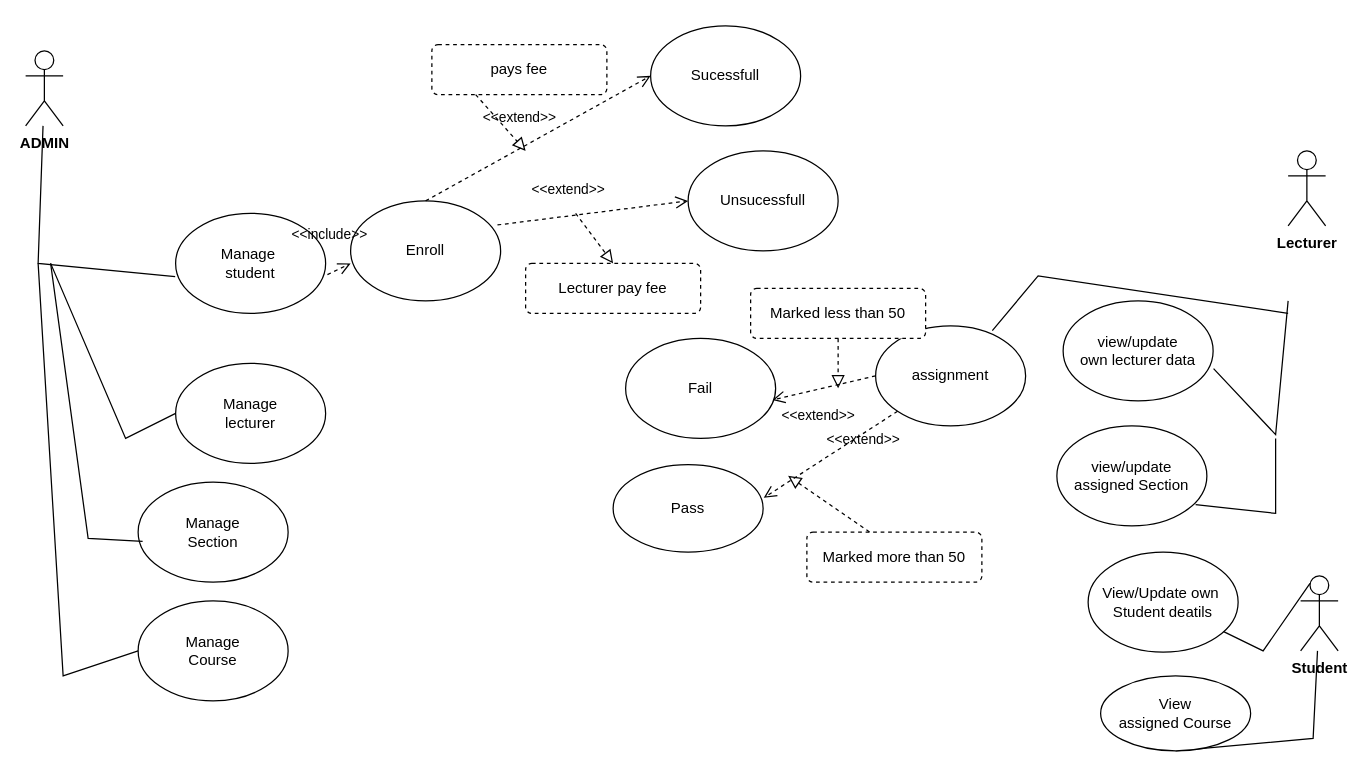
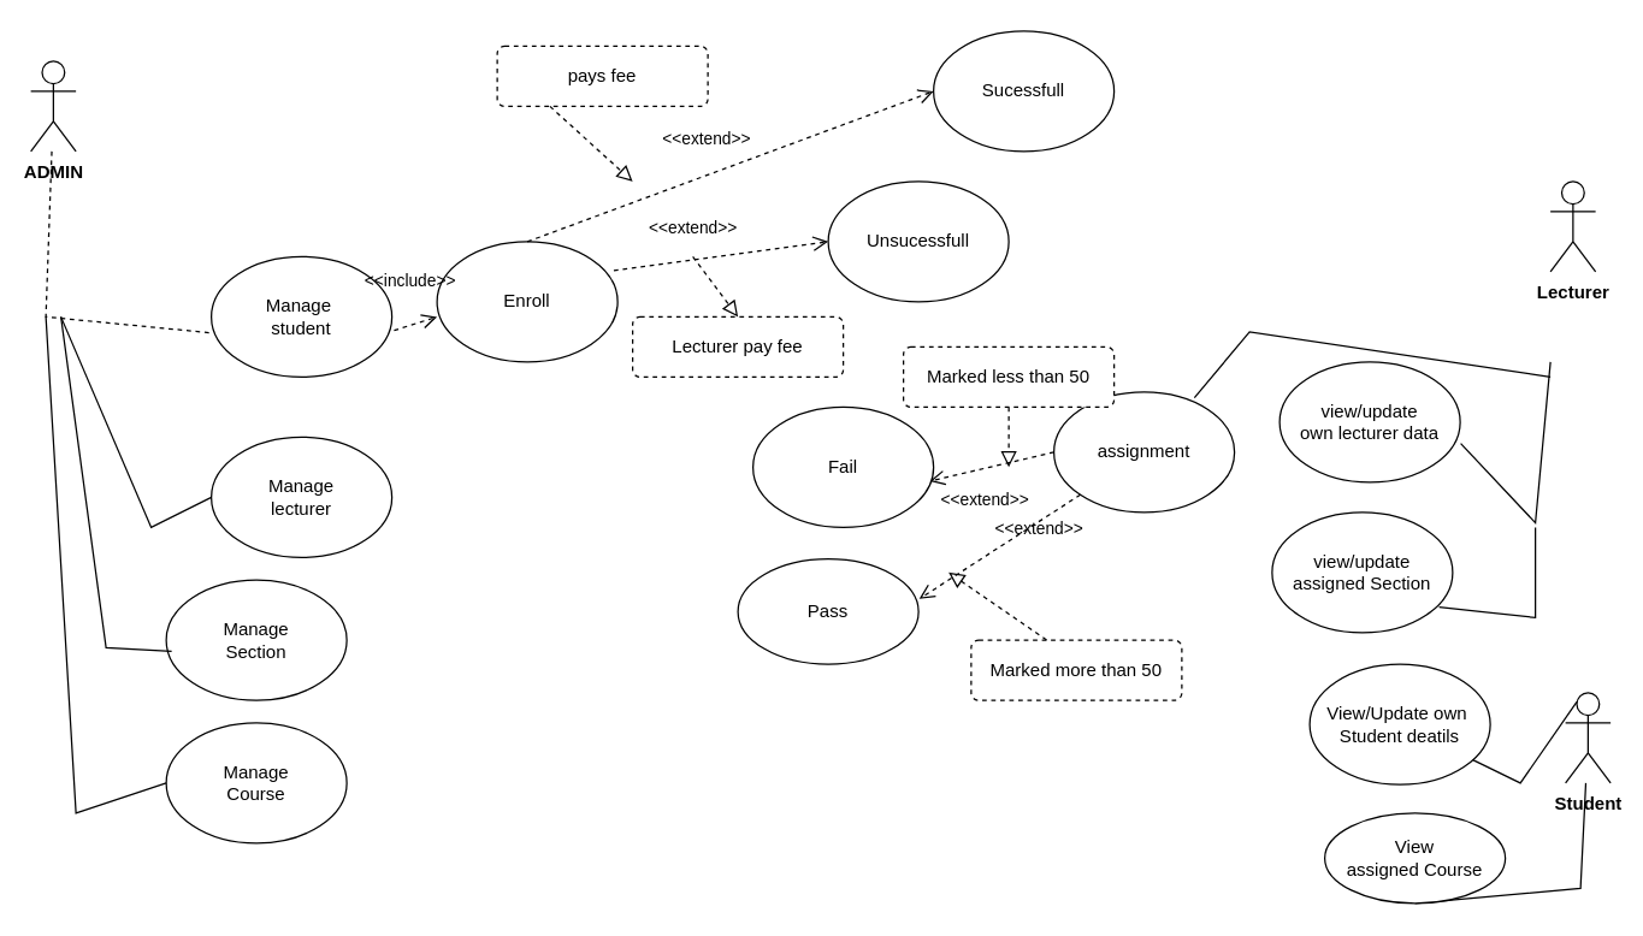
  <mxCell id="0" />
  <mxCell id="1" parent="0" />
  <mxCell id="2" value="&lt;b&gt;ADMIN&lt;/b&gt;" style="shape=umlActor;verticalLabelPosition=bottom;verticalAlign=top;html=1;outlineConnect=0;" vertex="1" parent="1"><mxGeometry x="20" y="40" width="30" height="60" as="geometry" /></mxCell>
  <mxCell id="3" value="Manage&amp;nbsp;&lt;br&gt;student" style="ellipse;whiteSpace=wrap;html=1;" vertex="1" parent="1"><mxGeometry x="140" y="170" width="120" height="80" as="geometry" /></mxCell>
  <mxCell id="4" value="Manage &lt;br&gt;lecturer" style="ellipse;whiteSpace=wrap;html=1;" vertex="1" parent="1"><mxGeometry x="140" y="290" width="120" height="80" as="geometry" /></mxCell>
  <mxCell id="5" value="Manage&lt;br&gt;Section" style="ellipse;whiteSpace=wrap;html=1;" vertex="1" parent="1"><mxGeometry x="110" y="385" width="120" height="80" as="geometry" /></mxCell>
  <mxCell id="6" value="Manage&lt;br&gt;Course" style="ellipse;whiteSpace=wrap;html=1;" vertex="1" parent="1"><mxGeometry x="110" y="480" width="120" height="80" as="geometry" /></mxCell>
- <mxCell id="7" value="" style="endArrow=none;html=1;rounded=0;entryX=-0.003;entryY=0.633;entryDx=0;entryDy=0;entryPerimeter=0;" edge="1" parent="1" source="2" target="3"><mxGeometry width="50" height="50" relative="1" as="geometry"><mxPoint x="690" y="360" as="sourcePoint" /><mxPoint x="740" y="310" as="targetPoint" /><Array as="points"><mxPoint x="30" y="210" /></Array></mxGeometry></mxCell>
+ <mxCell id="7" value="" style="endArrow=none;html=1;rounded=0;entryX=-0.003;entryY=0.633;entryDx=0;entryDy=0;entryPerimeter=0;dashed=1;" edge="1" parent="1" source="2" target="3"><mxGeometry width="50" height="50" relative="1" as="geometry"><mxPoint x="690" y="360" as="sourcePoint" /><mxPoint x="740" y="310" as="targetPoint" /><Array as="points"><mxPoint x="30" y="210" /></Array></mxGeometry></mxCell>
  <mxCell id="8" value="" style="endArrow=none;html=1;rounded=0;entryX=0;entryY=0.5;entryDx=0;entryDy=0;" edge="1" parent="1" target="4"><mxGeometry width="50" height="50" relative="1" as="geometry"><mxPoint x="40" y="210" as="sourcePoint" /><mxPoint x="450" y="301" as="targetPoint" /><Array as="points"><mxPoint x="100" y="350" /></Array></mxGeometry></mxCell>
  <mxCell id="9" value="" style="endArrow=none;html=1;rounded=0;entryX=0.03;entryY=0.593;entryDx=0;entryDy=0;entryPerimeter=0;" edge="1" parent="1" target="5"><mxGeometry width="50" height="50" relative="1" as="geometry"><mxPoint x="40" y="210" as="sourcePoint" /><mxPoint x="530" y="570" as="targetPoint" /><Array as="points"><mxPoint x="70" y="430" /></Array></mxGeometry></mxCell>
  <mxCell id="10" value="" style="endArrow=none;html=1;rounded=0;entryX=0;entryY=0.5;entryDx=0;entryDy=0;" edge="1" parent="1" target="6"><mxGeometry width="50" height="50" relative="1" as="geometry"><mxPoint x="30" y="210" as="sourcePoint" /><mxPoint x="170" y="340" as="targetPoint" /><Array as="points"><mxPoint x="50" y="540" /></Array></mxGeometry></mxCell>
  <mxCell id="11" value="&lt;b&gt;Lecturer&lt;/b&gt;" style="shape=umlActor;verticalLabelPosition=bottom;verticalAlign=top;html=1;outlineConnect=0;" vertex="1" parent="1"><mxGeometry x="1030" y="120" width="30" height="60" as="geometry" /></mxCell>
  <mxCell id="12" value="view/update&lt;br&gt;assigned Section" style="ellipse;whiteSpace=wrap;html=1;" vertex="1" parent="1"><mxGeometry x="845" y="340" width="120" height="80" as="geometry" /></mxCell>
  <mxCell id="13" value="view/update&lt;br&gt;own lecturer data" style="ellipse;whiteSpace=wrap;html=1;" vertex="1" parent="1"><mxGeometry x="850" y="240" width="120" height="80" as="geometry" /></mxCell>
  <mxCell id="14" value="" style="endArrow=none;html=1;rounded=0;entryX=1.003;entryY=0.678;entryDx=0;entryDy=0;entryPerimeter=0;" edge="1" parent="1" target="13"><mxGeometry width="50" height="50" relative="1" as="geometry"><mxPoint x="1030" y="240" as="sourcePoint" /><mxPoint x="1130" y="347" as="targetPoint" /><Array as="points"><mxPoint x="1020" y="347" /></Array></mxGeometry></mxCell>
  <mxCell id="15" value="" style="endArrow=none;html=1;rounded=0;" edge="1" parent="1" target="17"><mxGeometry width="50" height="50" relative="1" as="geometry"><mxPoint x="940" y="600" as="sourcePoint" /><mxPoint x="1070" y="727" as="targetPoint" /><Array as="points"><mxPoint x="1050" y="590" /></Array></mxGeometry></mxCell>
  <mxCell id="16" value="" style="endArrow=none;html=1;rounded=0;exitX=0.925;exitY=0.788;exitDx=0;exitDy=0;exitPerimeter=0;" edge="1" parent="1" source="12"><mxGeometry width="50" height="50" relative="1" as="geometry"><mxPoint x="1000" y="420" as="sourcePoint" /><mxPoint x="1020" y="350" as="targetPoint" /><Array as="points"><mxPoint x="1020" y="410" /></Array></mxGeometry></mxCell>
  <mxCell id="17" value="&lt;b&gt;Student&lt;/b&gt;" style="shape=umlActor;verticalLabelPosition=bottom;verticalAlign=top;html=1;outlineConnect=0;" vertex="1" parent="1"><mxGeometry x="1040" y="460" width="30" height="60" as="geometry" /></mxCell>
  <mxCell id="18" value="View/Update own&amp;nbsp;&lt;br&gt;Student deatils" style="ellipse;whiteSpace=wrap;html=1;" vertex="1" parent="1"><mxGeometry x="870" y="441" width="120" height="80" as="geometry" /></mxCell>
  <mxCell id="19" value="View &lt;br&gt;assigned Course" style="ellipse;whiteSpace=wrap;html=1;" vertex="1" parent="1"><mxGeometry x="880" y="540" width="120" height="60" as="geometry" /></mxCell>
  <mxCell id="20" value="" style="endArrow=none;html=1;rounded=0;entryX=0.25;entryY=0.1;entryDx=0;entryDy=0;entryPerimeter=0;" edge="1" parent="1" source="18" target="17"><mxGeometry width="50" height="50" relative="1" as="geometry"><mxPoint x="1030" y="690" as="sourcePoint" /><mxPoint x="1160" y="817" as="targetPoint" /><Array as="points"><mxPoint x="1010" y="520" /></Array></mxGeometry></mxCell>
  <mxCell id="21" value="assignment" style="ellipse;whiteSpace=wrap;html=1;" vertex="1" parent="1"><mxGeometry x="700" y="260" width="120" height="80" as="geometry" /></mxCell>
  <mxCell id="22" value="&amp;lt;&amp;lt;extend&amp;gt;&amp;gt;" style="endArrow=open;startArrow=none;endFill=0;startFill=0;endSize=8;html=1;verticalAlign=bottom;dashed=1;labelBackgroundColor=none;rounded=0;exitX=0;exitY=1;exitDx=0;exitDy=0;entryX=1.004;entryY=0.38;entryDx=0;entryDy=0;entryPerimeter=0;" edge="1" parent="1" source="21" target="25"><mxGeometry x="-0.367" y="12" width="160" relative="1" as="geometry"><mxPoint x="794" y="577" as="sourcePoint" /><mxPoint x="530" y="410" as="targetPoint" /><mxPoint x="-1" as="offset" /></mxGeometry></mxCell>
  <mxCell id="23" value="Marked more than 50" style="html=1;align=center;verticalAlign=middle;rounded=1;absoluteArcSize=1;arcSize=10;dashed=1;whiteSpace=wrap;" vertex="1" parent="1"><mxGeometry x="645" y="425" width="140" height="40" as="geometry" /></mxCell>
  <mxCell id="24" value="" style="endArrow=block;startArrow=none;endFill=0;startFill=0;endSize=8;html=1;verticalAlign=bottom;dashed=1;labelBackgroundColor=none;rounded=0;exitX=0.358;exitY=-0.003;exitDx=0;exitDy=0;exitPerimeter=0;" edge="1" parent="1" source="23"><mxGeometry width="160" relative="1" as="geometry"><mxPoint x="590" y="370" as="sourcePoint" /><mxPoint x="630" y="380" as="targetPoint" /></mxGeometry></mxCell>
  <mxCell id="25" value="Pass" style="ellipse;whiteSpace=wrap;html=1;" vertex="1" parent="1"><mxGeometry x="490" y="371" width="120" height="70" as="geometry" /></mxCell>
- <mxCell id="26" value="Enroll" style="ellipse;whiteSpace=wrap;html=1;" vertex="1" parent="1"><mxGeometry x="280" y="160" width="120" height="80" as="geometry" /></mxCell>
+ <mxCell id="26" value="Enroll" style="ellipse;whiteSpace=wrap;html=1;" vertex="1" parent="1"><mxGeometry y="160" width="120" height="80" as="geometry" x="290" /></mxCell>
  <mxCell id="27" value="&amp;lt;&amp;lt;include&amp;gt;&amp;gt;" style="endArrow=open;startArrow=none;endFill=0;startFill=0;endSize=8;html=1;verticalAlign=bottom;dashed=1;labelBackgroundColor=none;rounded=0;exitX=1.012;exitY=0.613;exitDx=0;exitDy=0;exitPerimeter=0;entryX=0;entryY=0.625;entryDx=0;entryDy=0;entryPerimeter=0;" edge="1" parent="1" source="3" target="26"><mxGeometry x="0.117" y="20" width="160" relative="1" as="geometry"><mxPoint x="634" y="667" as="sourcePoint" /><mxPoint x="490" y="540" as="targetPoint" /><mxPoint as="offset" /></mxGeometry></mxCell>
  <mxCell id="28" value="Marked less than 50" style="html=1;align=center;verticalAlign=middle;rounded=1;absoluteArcSize=1;arcSize=10;dashed=1;whiteSpace=wrap;" vertex="1" parent="1"><mxGeometry x="600" y="230" width="140" height="40" as="geometry" /></mxCell>
  <mxCell id="29" value="" style="endArrow=block;startArrow=none;endFill=0;startFill=0;endSize=8;html=1;verticalAlign=bottom;dashed=1;labelBackgroundColor=none;rounded=0;exitX=0.5;exitY=1;exitDx=0;exitDy=0;" edge="1" parent="1" source="28"><mxGeometry width="160" relative="1" as="geometry"><mxPoint x="570" y="240" as="sourcePoint" /><mxPoint x="670" y="310" as="targetPoint" /></mxGeometry></mxCell>
  <mxCell id="30" value="&amp;lt;&amp;lt;extend&amp;gt;&amp;gt;" style="endArrow=open;startArrow=none;endFill=0;startFill=0;endSize=8;html=1;verticalAlign=bottom;dashed=1;labelBackgroundColor=none;rounded=0;exitX=0;exitY=0.5;exitDx=0;exitDy=0;entryX=0.978;entryY=0.616;entryDx=0;entryDy=0;entryPerimeter=0;" edge="1" parent="1" source="21" target="31"><mxGeometry x="0.264" y="29" width="160" relative="1" as="geometry"><mxPoint x="568" y="300" as="sourcePoint" /><mxPoint x="590" y="250" as="targetPoint" /><mxPoint as="offset" /></mxGeometry></mxCell>
  <mxCell id="31" value="Fail" style="ellipse;whiteSpace=wrap;html=1;" vertex="1" parent="1"><mxGeometry x="500" y="270" width="120" height="80" as="geometry" /></mxCell>
  <mxCell id="32" value="&amp;lt;&amp;lt;extend&amp;gt;&amp;gt;" style="endArrow=open;startArrow=none;endFill=0;startFill=0;endSize=8;html=1;verticalAlign=bottom;dashed=1;labelBackgroundColor=none;rounded=0;entryX=0;entryY=0.5;entryDx=0;entryDy=0;exitX=0.5;exitY=0;exitDx=0;exitDy=0;" edge="1" parent="1" source="26" target="33"><mxGeometry x="-0.083" y="14" width="160" relative="1" as="geometry"><mxPoint x="450" y="140" as="sourcePoint" /><mxPoint x="419" y="141" as="targetPoint" /><mxPoint as="offset" /></mxGeometry></mxCell>
- <mxCell id="33" value="Sucessfull" style="ellipse;whiteSpace=wrap;html=1;" vertex="1" parent="1"><mxGeometry x="520" y="20" width="120" height="80" as="geometry" /></mxCell>
+ <mxCell id="33" value="Sucessfull" style="ellipse;whiteSpace=wrap;html=1;" vertex="1" parent="1"><mxGeometry x="620" y="20" width="120" height="80" as="geometry" /></mxCell>
  <mxCell id="34" value="&amp;lt;&amp;lt;extend&amp;gt;&amp;gt;" style="endArrow=open;startArrow=none;endFill=0;startFill=0;endSize=8;html=1;verticalAlign=bottom;dashed=1;labelBackgroundColor=none;rounded=0;exitX=0.979;exitY=0.241;exitDx=0;exitDy=0;exitPerimeter=0;entryX=0;entryY=0.5;entryDx=0;entryDy=0;" edge="1" parent="1" source="26" target="35"><mxGeometry x="-0.24" y="12" width="160" relative="1" as="geometry"><mxPoint x="490" y="200" as="sourcePoint" /><mxPoint x="530" y="190" as="targetPoint" /><mxPoint as="offset" /></mxGeometry></mxCell>
  <mxCell id="35" value="Unsucessfull" style="ellipse;whiteSpace=wrap;html=1;" vertex="1" parent="1"><mxGeometry x="550" y="120" width="120" height="80" as="geometry" /></mxCell>
- <mxCell id="36" value="pays fee" style="html=1;align=center;verticalAlign=middle;rounded=1;absoluteArcSize=1;arcSize=10;dashed=1;whiteSpace=wrap;" vertex="1" parent="1"><mxGeometry x="345" y="35" width="140" height="40" as="geometry" /></mxCell>
+ <mxCell id="36" value="pays fee" style="html=1;align=center;verticalAlign=middle;rounded=1;absoluteArcSize=1;arcSize=10;dashed=1;whiteSpace=wrap;" vertex="1" parent="1"><mxGeometry x="330" y="30" width="140" height="40" as="geometry" /></mxCell>
  <mxCell id="37" value="Lecturer pay fee" style="html=1;align=center;verticalAlign=middle;rounded=1;absoluteArcSize=1;arcSize=10;dashed=1;whiteSpace=wrap;" vertex="1" parent="1"><mxGeometry x="420" y="210" width="140" height="40" as="geometry" /></mxCell>
  <mxCell id="38" value="" style="endArrow=block;startArrow=none;endFill=0;startFill=0;endSize=8;html=1;verticalAlign=bottom;dashed=1;labelBackgroundColor=none;rounded=0;exitX=0.25;exitY=1;exitDx=0;exitDy=0;" edge="1" parent="1" source="36"><mxGeometry width="160" relative="1" as="geometry"><mxPoint x="375" y="545" as="sourcePoint" /><mxPoint x="420" y="120" as="targetPoint" /></mxGeometry></mxCell>
  <mxCell id="39" value="" style="endArrow=block;startArrow=none;endFill=0;startFill=0;endSize=8;html=1;verticalAlign=bottom;dashed=1;labelBackgroundColor=none;rounded=0;entryX=0.5;entryY=0;entryDx=0;entryDy=0;" edge="1" parent="1" target="37"><mxGeometry width="160" relative="1" as="geometry"><mxPoint x="460" y="170" as="sourcePoint" /><mxPoint x="370" y="520" as="targetPoint" /></mxGeometry></mxCell>
  <mxCell id="40" value="" style="endArrow=none;html=1;rounded=0;entryX=0.778;entryY=0.047;entryDx=0;entryDy=0;entryPerimeter=0;" edge="1" parent="1" target="21"><mxGeometry width="50" height="50" relative="1" as="geometry"><mxPoint x="1030" y="250" as="sourcePoint" /><mxPoint x="500" y="920" as="targetPoint" /><Array as="points"><mxPoint x="830" y="220" /></Array></mxGeometry></mxCell>
